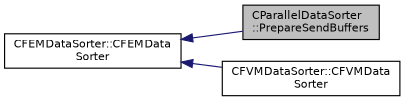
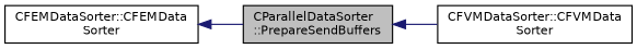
  digraph {
    rankdir=LR
    node [color=black fillcolor=white fontname=Helvetica fontsize=10 shape=record style=filled]
    edge [color=midnightblue dir=back fontname=Helvetica fontsize=10 labelfontname=Helvetica labelfontsize=10 style=solid]
    n1 [fillcolor=grey75 fontcolor=black height=0.2 label="CParallelDataSorter\l::PrepareSendBuffers" width=0.4]
    n2 [height=0.2 label="CFVMDataSorter::CFVMData\lSorter" width=0.4]
    n3 [height=0.2 label="CFEMDataSorter::CFEMData\lSorter" width=0.4]
-   n3 -> n2
+   n1 -> n2
    n3 -> n1
  }
